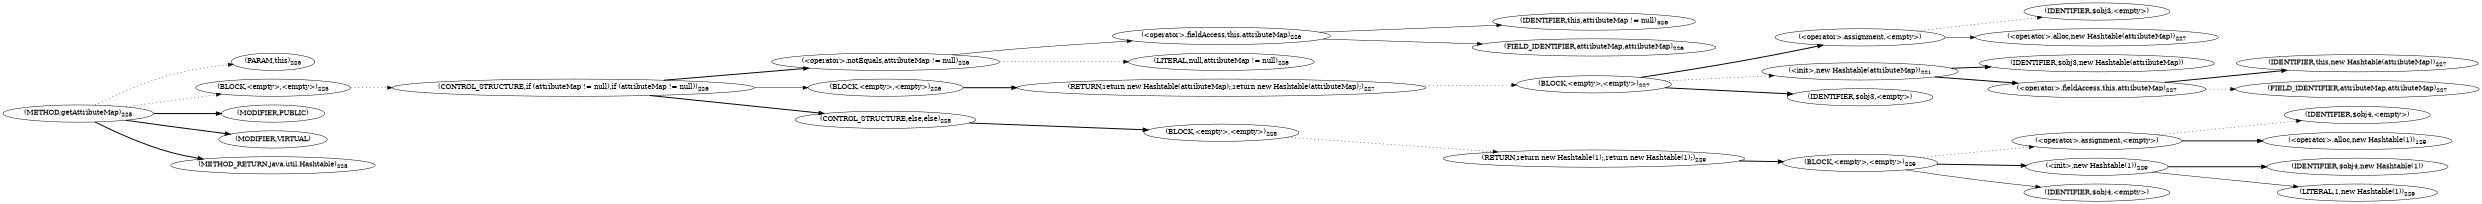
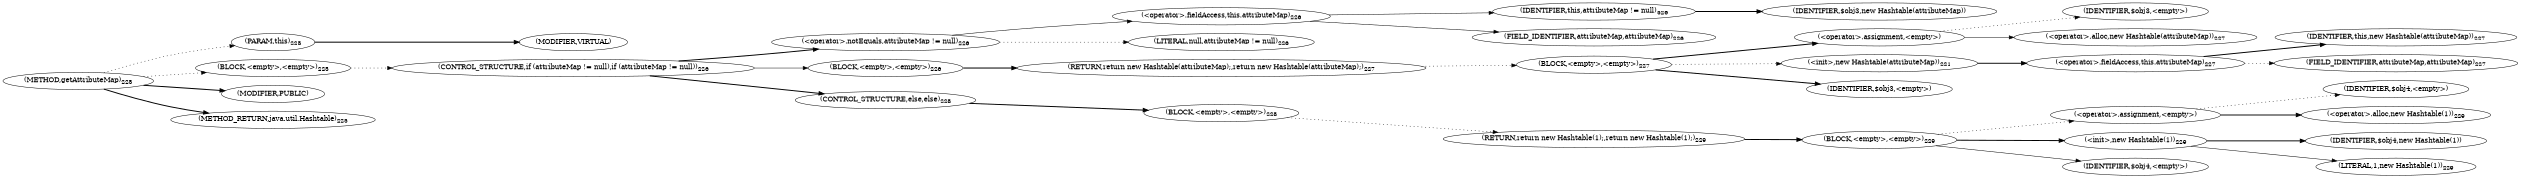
  digraph {
    rankdir=LR
    edge [style=bold]
    n1 [label=<(METHOD,getAttributeMap)<SUB>225</SUB>>]
    n2 [label=<(PARAM,this)<SUB>225</SUB>>]
    n3 [label=<(BLOCK,&lt;empty&gt;,&lt;empty&gt;)<SUB>225</SUB>>]
    n4 [label=<(MODIFIER,PUBLIC)>]
    n5 [label=<(MODIFIER,VIRTUAL)>]
    n6 [label=<(METHOD_RETURN,java.util.Hashtable)<SUB>225</SUB>>]
    n7 [label=<(CONTROL_STRUCTURE,if (attributeMap != null),if (attributeMap != null))<SUB>226</SUB>>]
    n8 [label=<(&lt;operator&gt;.notEquals,attributeMap != null)<SUB>226</SUB>>]
    n9 [label=<(BLOCK,&lt;empty&gt;,&lt;empty&gt;)<SUB>226</SUB>>]
    n10 [label=<(CONTROL_STRUCTURE,else,else)<SUB>228</SUB>>]
    n11 [label=<(&lt;operator&gt;.fieldAccess,this.attributeMap)<SUB>226</SUB>>]
    n12 [label=<(LITERAL,null,attributeMap != null)<SUB>226</SUB>>]
    n13 [label=<(RETURN,return new Hashtable(attributeMap);,return new Hashtable(attributeMap);)<SUB>227</SUB>>]
    n14 [label=<(BLOCK,&lt;empty&gt;,&lt;empty&gt;)<SUB>228</SUB>>]
    n15 [label=<(IDENTIFIER,this,attributeMap != null)<SUB>526</SUB>>]
    n16 [label=<(FIELD_IDENTIFIER,attributeMap,attributeMap)<SUB>226</SUB>>]
    n17 [label=<(BLOCK,&lt;empty&gt;,&lt;empty&gt;)<SUB>227</SUB>>]
    n18 [label=<(&lt;operator&gt;.assignment,&lt;empty&gt;)>]
    n19 [label=<(&lt;init&gt;,new Hashtable(attributeMap))<SUB>221</SUB>>]
    n20 [label=<(IDENTIFIER,$obj3,&lt;empty&gt;)>]
    n21 [label=<(IDENTIFIER,$obj3,&lt;empty&gt;)>]
    n22 [label=<(&lt;operator&gt;.alloc,new Hashtable(attributeMap))<SUB>227</SUB>>]
    n23 [label=<(IDENTIFIER,$obj3,new Hashtable(attributeMap))>]
    n24 [label=<(&lt;operator&gt;.fieldAccess,this.attributeMap)<SUB>227</SUB>>]
    n25 [label=<(IDENTIFIER,this,new Hashtable(attributeMap))<SUB>227</SUB>>]
    n26 [label=<(FIELD_IDENTIFIER,attributeMap,attributeMap)<SUB>227</SUB>>]
    n27 [label=<(RETURN,return new Hashtable(1);,return new Hashtable(1);)<SUB>229</SUB>>]
    n28 [label=<(BLOCK,&lt;empty&gt;,&lt;empty&gt;)<SUB>229</SUB>>]
    n29 [label=<(&lt;operator&gt;.assignment,&lt;empty&gt;)>]
    n30 [label=<(&lt;init&gt;,new Hashtable(1))<SUB>229</SUB>>]
    n31 [label=<(IDENTIFIER,$obj4,&lt;empty&gt;)>]
    n32 [label=<(IDENTIFIER,$obj4,&lt;empty&gt;)>]
-   n33 [label=<(&lt;operator&gt;.alloc,new Hashtable(1))<SUB>129</SUB>>]
+   n33 [label=<(&lt;operator&gt;.alloc,new Hashtable(1))<SUB>229</SUB>>]
    n34 [label=<(IDENTIFIER,$obj4,new Hashtable(1))>]
    n35 [label=<(LITERAL,1,new Hashtable(1))<SUB>229</SUB>>]
    n1 -> n2 [style=dotted]
    n1 -> n3 [style=dotted]
    n1 -> n4
-   n1 -> n5
+   n2 -> n5
    n1 -> n6
    n3 -> n7 [style=dotted]
    n7 -> n8
    n7 -> n9 [style=solid]
    n7 -> n10
    n8 -> n11 [style=solid]
    n8 -> n12 [style=dotted]
    n9 -> n13
    n10 -> n14
    n11 -> n15 [style=solid]
    n11 -> n16 [style=solid]
    n13 -> n17 [style=dotted]
    n14 -> n27 [style=dotted]
    n17 -> n18
    n17 -> n19 [style=dotted]
    n17 -> n20
    n18 -> n21 [style=dotted]
    n18 -> n22 [style=solid]
-   n19 -> n23
+   n15 -> n23
    n19 -> n24
    n24 -> n25
    n24 -> n26 [style=dotted]
    n27 -> n28
    n28 -> n29 [style=dotted]
    n28 -> n30
    n28 -> n31 [style=solid]
    n29 -> n32 [style=dotted]
    n29 -> n33
    n30 -> n34
    n30 -> n35 [style=solid]
  }
